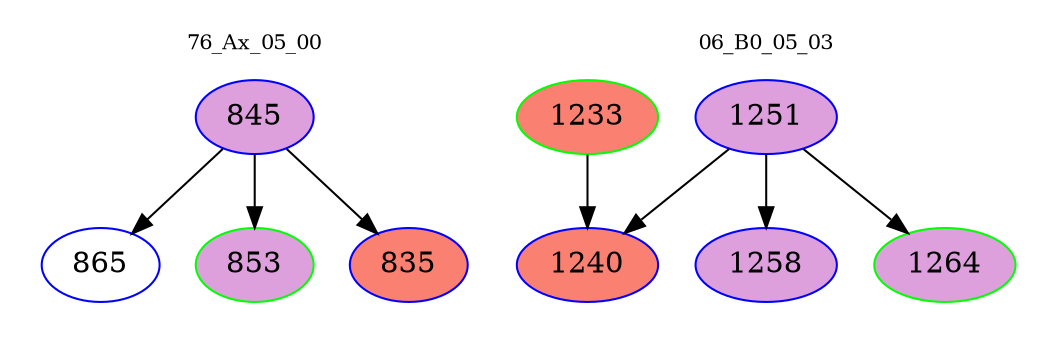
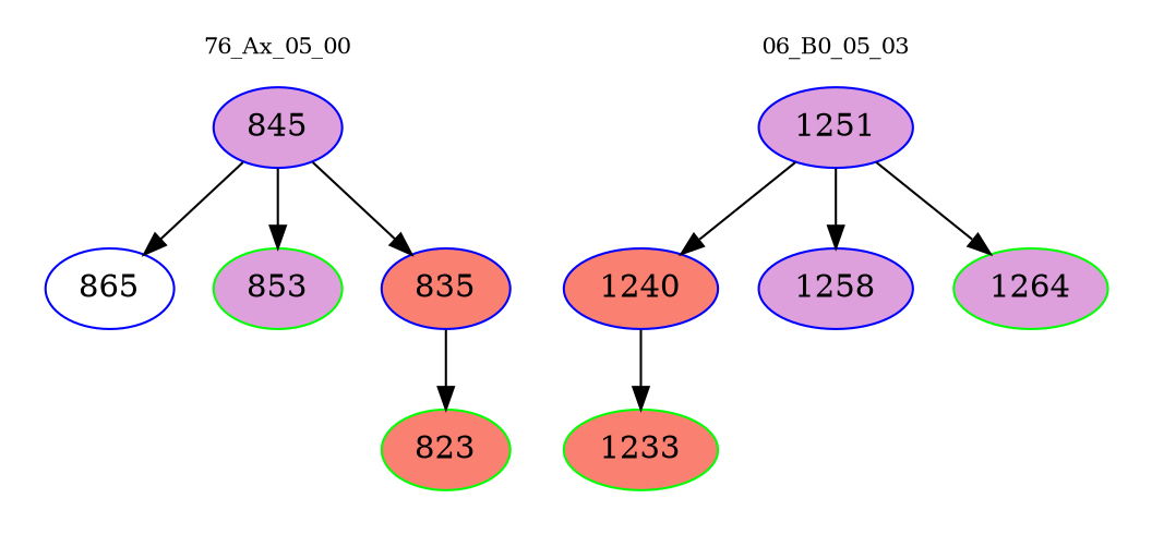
  digraph {
    node [color=blue fillcolor=plum style=filled]
    edge [color=black]
    n1 [label=845]
    n2 [fillcolor=white label=865]
    n3 [color=green label=853]
    n4 [fillcolor=salmon label=835]
+   n5 [color=green fillcolor=salmon label=823]
    n6 [label=1251]
    n7 [fillcolor=salmon label=1240]
    n8 [label=1258]
    n9 [color=green label=1264]
    n10 [color=green fillcolor=salmon label=1233]
    subgraph cluster_1 {
      color=white
      fontsize=10
      label="76_Ax_05_00"
      n1
      n2
      n3
      n4
+     n5
    }
    subgraph cluster_2 {
      color=white
      fontsize=10
      label="06_B0_05_03"
      n6
      n7
      n8
      n9
      n10
    }
    n1 -> n2
    n1 -> n3
    n1 -> n4
+   n4 -> n5
    n6 -> n7
    n6 -> n8
    n6 -> n9
-   n10 -> n7
+   n7 -> n10
  }
